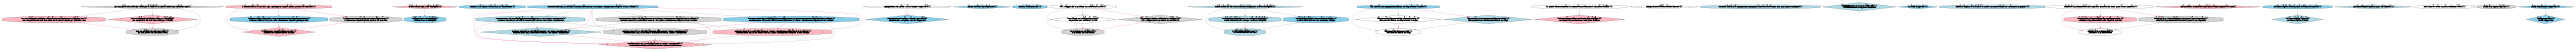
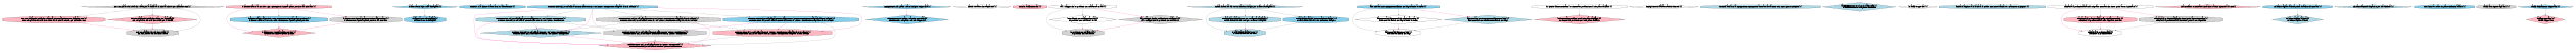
  digraph {
    node [fillcolor=lightpink shape=octagon style=filled]
    edge [color=gray40]
    "Per non parlare dei soldi che rubate per la tariffa da 15 cent al minuto per chiamate voce [1]" [fillcolor=lightgrey shape=diamond]
    "Per non parlare dei soldi che rubate da 15 cent al minuto per chiamate voce [1]\nPer non parlare dei soldi che rubate da 15 cent al minuto per chiamate voce"
    "Per non parlare dei soldi che rubate per la tariffa [1]\nPer non parlare dei soldi che rubate per la tariffa" [shape=diamond]
    "Per non parlare dei soldi che rubate [1]\nPer non parlare dei soldi che rubate" [fillcolor=lightgrey]
    "Il canone non rispetta quanto previsto [1]\nIl canone non rispetta quanto previsto" [shape=diamond]
    "Il canone relativo al servizio WEB VELOCE non rispetta quanto previsto dal contratto [1]"
    "Il canone relativo al servizio WEB VELOCE non rispetta quanto previsto [1]\nIl canone relativo al servizio WEB VELOCE non rispetta quanto previsto" [fillcolor=skyblue]
    "Il canone non rispetta quanto previsto dal contratto [1]\nIl canone non rispetta quanto previsto dal contratto" [fillcolor=lightgrey]
-   "La fattura non è per nulla dettagliata [1]" [shape=diamond]
+   "La fattura non è per nulla dettagliata [1]" [fillcolor=skyblue shape=diamond]
    "La fattura non è dettagliata [1]\nLa fattura non è dettagliata" [fillcolor=skyblue]
    "Nessuno vi ha chiesto di attivarmi un abbonamento [1]" [fillcolor=skyblue]
    "QUANTO PROMESSO nell'offerta commerciale NON E' MAI STATO MANTENUTO malgrado diversi solleciti [1]" [fillcolor=skyblue]
    "QUANTO PROMESSO nell'offerta NON E' STATO MANTENUTO [1]\nQUANTO PROMESSO nell'offerta NON E' STATO MANTENUTO" [shape=diamond]
    "QUANTO PROMESSO nell'offerta commerciale NON E' MAI STATO MANTENUTO [1]\nQUANTO PROMESSO nell'offerta commerciale NON E' MAI STATO MANTENUTO" [fillcolor=lightblue]
    "QUANTO PROMESSO nell'offerta NON E' MAI STATO MANTENUTO [1]\nQUANTO PROMESSO nell'offerta NON E' MAI STATO MANTENUTO" [fillcolor=lightblue shape=diamond]
    "QUANTO PROMESSO nell'offerta commerciale NON E' STATO MANTENUTO [1]\nQUANTO PROMESSO nell'offerta commerciale NON E' STATO MANTENUTO" [fillcolor=lightgrey]
    "QUANTO PROMESSO nell'offerta NON E' MAI STATO MANTENUTO malgrado diversi solleciti [1]\nQUANTO PROMESSO nell'offerta NON E' MAI STATO MANTENUTO malgrado diversi solleciti" [fillcolor=lightgrey]
    "QUANTO PROMESSO nell'offerta NON E' STATO MANTENUTO malgrado diversi solleciti [1]\nQUANTO PROMESSO nell'offerta NON E' STATO MANTENUTO malgrado diversi solleciti"
    "QUANTO PROMESSO nell'offerta commerciale NON E' STATO MANTENUTO malgrado diversi solleciti [1]\nQUANTO PROMESSO nell'offerta commerciale NON E' STATO MANTENUTO malgrado diversi solleciti" [fillcolor=skyblue]
-   "TELEFONIAX, mi spiace.. ma sei sempre troppo cara [1]" [fillcolor=white shape=diamond]
+   "TELEFONIAX, mi spiace.. ma sei sempre troppo cara [1]" [fillcolor=skyblue shape=diamond]
    "TELEFONIAX, mi spiace.. ma sei troppo cara [1]\nTELEFONIAX, mi spiace.. ma sei troppo cara" [fillcolor=skyblue shape=diamond]
-   "canoni tutt'altro che trasparenti [1]" [fillcolor=skyblue shape=diamond]
-   "come le tariffe siete cari [1]" [fillcolor=skyblue]
+   "canoni tutt'altro che trasparenti [1]" [fillcolor=white shape=diamond]
+   "come le tariffe siete cari [1]"
    "dal 1 maggio che ho problemi con una fattura errata [1]" [fillcolor=white]
    "ho problemi con una fattura [1]\nho problemi con una fattura" [fillcolor=lightgrey]
    "ho problemi con una fattura errata [1]\nho problemi con una fattura errata" [fillcolor=white shape=diamond]
    "dal 1 maggio che ho problemi con una fattura [1]\ndal 1 maggio che ho problemi con una fattura" [fillcolor=lightgrey shape=diamond]
    "e stata disattivata del tutto creandomi disagio per un fattura sbagliata [1]" [fillcolor=lightblue shape=diamond]
    "e stata disattivata del tutto [1]\ne stata disattivata del tutto" [fillcolor=lightblue]
    "e stata disattivata del tutto per un fattura sbagliata [1]\ne stata disattivata del tutto per un fattura sbagliata" [fillcolor=lightblue]
    "e stata disattivata del tutto creandomi disagio [1]\ne stata disattivata del tutto creandomi disagio" [fillcolor=skyblue]
    "fare contratti con TELEFONIAX finisce con litigi tramite avvocato [1]" [fillcolor=skyblue]
    "fare contratti finisce con litigi [1]\nfare contratti finisce con litigi" [fillcolor=white]
    "fare contratti finisce con litigi tramite avvocato [1]\nfare contratti finisce con litigi tramite avvocato" [fillcolor=white shape=diamond]
    "fare contratti con TELEFONIAX finisce con litigi [1]\nfare contratti con TELEFONIAX finisce con litigi" [fillcolor=lightblue shape=diamond]
    "in queste ultime settimane ho riscontrato problemi con il mio piano tariffario [1]" [fillcolor=white]
    "ho riscontrato problemi con il mio piano tariffario [1]\nho riscontrato problemi con il mio piano tariffario" [shape=diamond]
    "incongruenze sulla fatturazione internet [1]" [fillcolor=white shape=diamond]
    "invece di attivarmi la TELEFONIAX CIRCLE mi avete attivato la PROMOSMART SENZA CONFINI [1]" [fillcolor=lightblue]
    "la TELEFONIAX e solo prezzi alle stelle [1]\nla TELEFONIAX e solo prezzi alle stelle" [fillcolor=lightblue shape=diamond]
-   "le tariffe troppo cari [1]" [fillcolor=skyblue shape=diamond]
+   "le tariffe troppo cari [1]" [fillcolor=white shape=diamond]
    "limitare l'acquisto a ki ha carta di credito con conto bancario è veramente vergognoso [1]" [fillcolor=lightblue]
    "mancanza di professionalità nello stipulare contratti che siete i primi a non rispettare [1]" [fillcolor=white]
    "mancanza di professionalità [1]\nmancanza di professionalità" [fillcolor=white]
    "mancanza di professionalità nello stipulare contratti [1]\nmancanza di professionalità nello stipulare contratti"
    "mancanza di professionalità che siete i primi a non rispettare [1]\nmancanza di professionalità che siete i primi a non rispettare" [fillcolor=lightgrey]
    "mi avete fatto un contratto senza che io avessi copertura di rete [1]" [shape=diamond]
    "mi hanno tagliato la linea prima de la fine del contrato [1]" [fillcolor=skyblue]
    "mi hanno tagliato la linea [1]\nmi hanno tagliato la linea" [fillcolor=lightblue shape=diamond]
    "mi stanno facendo impazzire per una disdetta [1]" [fillcolor=lightblue shape=diamond]
-   "non riesco a trovare un piano telefonico adatto [1]" [fillcolor=white]
+   "non riesco a trovare un piano telefonico adatto [1]" [fillcolor=skyblue]
    "tariffe alte rispetto agli altri [1]" [fillcolor=lightgrey]
    "tariffe decisamente troppo alte [1]" [fillcolor=skyblue shape=diamond]
-   "tariffe troppo alte [1]\ntariffe troppo alte" [fillcolor=skyblue shape=diamond]
+   "tariffe troppo alte [1]\ntariffe troppo alte" [shape=diamond]
    "Per non parlare dei soldi che rubate per la tariffa da 15 cent al minuto per chiamate voce [1]" -> "Per non parlare dei soldi che rubate da 15 cent al minuto per chiamate voce [1]\nPer non parlare dei soldi che rubate da 15 cent al minuto per chiamate voce"
    "Per non parlare dei soldi che rubate per la tariffa da 15 cent al minuto per chiamate voce [1]" -> "Per non parlare dei soldi che rubate per la tariffa [1]\nPer non parlare dei soldi che rubate per la tariffa"
    "Per non parlare dei soldi che rubate per la tariffa da 15 cent al minuto per chiamate voce [1]" -> "Per non parlare dei soldi che rubate [1]\nPer non parlare dei soldi che rubate"
    "Per non parlare dei soldi che rubate da 15 cent al minuto per chiamate voce [1]\nPer non parlare dei soldi che rubate da 15 cent al minuto per chiamate voce" -> "Per non parlare dei soldi che rubate [1]\nPer non parlare dei soldi che rubate" [color=deeppink]
    "Per non parlare dei soldi che rubate per la tariffa [1]\nPer non parlare dei soldi che rubate per la tariffa" -> "Per non parlare dei soldi che rubate [1]\nPer non parlare dei soldi che rubate" [color=deeppink]
    "Il canone relativo al servizio WEB VELOCE non rispetta quanto previsto dal contratto [1]" -> "Il canone non rispetta quanto previsto [1]\nIl canone non rispetta quanto previsto" [color=deeppink]
    "Il canone relativo al servizio WEB VELOCE non rispetta quanto previsto dal contratto [1]" -> "Il canone relativo al servizio WEB VELOCE non rispetta quanto previsto [1]\nIl canone relativo al servizio WEB VELOCE non rispetta quanto previsto"
    "Il canone relativo al servizio WEB VELOCE non rispetta quanto previsto dal contratto [1]" -> "Il canone non rispetta quanto previsto dal contratto [1]\nIl canone non rispetta quanto previsto dal contratto" [color=deeppink]
    "Il canone relativo al servizio WEB VELOCE non rispetta quanto previsto [1]\nIl canone relativo al servizio WEB VELOCE non rispetta quanto previsto" -> "Il canone non rispetta quanto previsto [1]\nIl canone non rispetta quanto previsto" [color=deeppink]
    "Il canone non rispetta quanto previsto dal contratto [1]\nIl canone non rispetta quanto previsto dal contratto" -> "Il canone non rispetta quanto previsto [1]\nIl canone non rispetta quanto previsto" [color=deeppink]
    "La fattura non è per nulla dettagliata [1]" -> "La fattura non è dettagliata [1]\nLa fattura non è dettagliata"
    "QUANTO PROMESSO nell'offerta commerciale NON E' MAI STATO MANTENUTO malgrado diversi solleciti [1]" -> "QUANTO PROMESSO nell'offerta NON E' STATO MANTENUTO [1]\nQUANTO PROMESSO nell'offerta NON E' STATO MANTENUTO" [color=deeppink]
    "QUANTO PROMESSO nell'offerta commerciale NON E' MAI STATO MANTENUTO malgrado diversi solleciti [1]" -> "QUANTO PROMESSO nell'offerta commerciale NON E' MAI STATO MANTENUTO [1]\nQUANTO PROMESSO nell'offerta commerciale NON E' MAI STATO MANTENUTO"
    "QUANTO PROMESSO nell'offerta commerciale NON E' MAI STATO MANTENUTO malgrado diversi solleciti [1]" -> "QUANTO PROMESSO nell'offerta NON E' MAI STATO MANTENUTO [1]\nQUANTO PROMESSO nell'offerta NON E' MAI STATO MANTENUTO" [color=deeppink]
    "QUANTO PROMESSO nell'offerta commerciale NON E' MAI STATO MANTENUTO malgrado diversi solleciti [1]" -> "QUANTO PROMESSO nell'offerta commerciale NON E' STATO MANTENUTO [1]\nQUANTO PROMESSO nell'offerta commerciale NON E' STATO MANTENUTO"
    "QUANTO PROMESSO nell'offerta commerciale NON E' MAI STATO MANTENUTO malgrado diversi solleciti [1]" -> "QUANTO PROMESSO nell'offerta NON E' MAI STATO MANTENUTO malgrado diversi solleciti [1]\nQUANTO PROMESSO nell'offerta NON E' MAI STATO MANTENUTO malgrado diversi solleciti"
    "QUANTO PROMESSO nell'offerta commerciale NON E' MAI STATO MANTENUTO malgrado diversi solleciti [1]" -> "QUANTO PROMESSO nell'offerta NON E' STATO MANTENUTO malgrado diversi solleciti [1]\nQUANTO PROMESSO nell'offerta NON E' STATO MANTENUTO malgrado diversi solleciti" [color=deeppink]
    "QUANTO PROMESSO nell'offerta commerciale NON E' MAI STATO MANTENUTO malgrado diversi solleciti [1]" -> "QUANTO PROMESSO nell'offerta commerciale NON E' STATO MANTENUTO malgrado diversi solleciti [1]\nQUANTO PROMESSO nell'offerta commerciale NON E' STATO MANTENUTO malgrado diversi solleciti"
    "QUANTO PROMESSO nell'offerta commerciale NON E' MAI STATO MANTENUTO [1]\nQUANTO PROMESSO nell'offerta commerciale NON E' MAI STATO MANTENUTO" -> "QUANTO PROMESSO nell'offerta NON E' STATO MANTENUTO [1]\nQUANTO PROMESSO nell'offerta NON E' STATO MANTENUTO" [color=deeppink]
    "QUANTO PROMESSO nell'offerta commerciale NON E' MAI STATO MANTENUTO [1]\nQUANTO PROMESSO nell'offerta commerciale NON E' MAI STATO MANTENUTO" -> "QUANTO PROMESSO nell'offerta NON E' MAI STATO MANTENUTO [1]\nQUANTO PROMESSO nell'offerta NON E' MAI STATO MANTENUTO" [color=deeppink]
    "QUANTO PROMESSO nell'offerta commerciale NON E' MAI STATO MANTENUTO [1]\nQUANTO PROMESSO nell'offerta commerciale NON E' MAI STATO MANTENUTO" -> "QUANTO PROMESSO nell'offerta commerciale NON E' STATO MANTENUTO [1]\nQUANTO PROMESSO nell'offerta commerciale NON E' STATO MANTENUTO"
    "QUANTO PROMESSO nell'offerta NON E' MAI STATO MANTENUTO [1]\nQUANTO PROMESSO nell'offerta NON E' MAI STATO MANTENUTO" -> "QUANTO PROMESSO nell'offerta NON E' STATO MANTENUTO [1]\nQUANTO PROMESSO nell'offerta NON E' STATO MANTENUTO" [color=deeppink]
    "QUANTO PROMESSO nell'offerta commerciale NON E' STATO MANTENUTO [1]\nQUANTO PROMESSO nell'offerta commerciale NON E' STATO MANTENUTO" -> "QUANTO PROMESSO nell'offerta NON E' STATO MANTENUTO [1]\nQUANTO PROMESSO nell'offerta NON E' STATO MANTENUTO"
    "QUANTO PROMESSO nell'offerta NON E' MAI STATO MANTENUTO malgrado diversi solleciti [1]\nQUANTO PROMESSO nell'offerta NON E' MAI STATO MANTENUTO malgrado diversi solleciti" -> "QUANTO PROMESSO nell'offerta NON E' STATO MANTENUTO [1]\nQUANTO PROMESSO nell'offerta NON E' STATO MANTENUTO" [color=deeppink]
    "QUANTO PROMESSO nell'offerta NON E' MAI STATO MANTENUTO malgrado diversi solleciti [1]\nQUANTO PROMESSO nell'offerta NON E' MAI STATO MANTENUTO malgrado diversi solleciti" -> "QUANTO PROMESSO nell'offerta NON E' MAI STATO MANTENUTO [1]\nQUANTO PROMESSO nell'offerta NON E' MAI STATO MANTENUTO"
    "QUANTO PROMESSO nell'offerta NON E' MAI STATO MANTENUTO malgrado diversi solleciti [1]\nQUANTO PROMESSO nell'offerta NON E' MAI STATO MANTENUTO malgrado diversi solleciti" -> "QUANTO PROMESSO nell'offerta NON E' STATO MANTENUTO malgrado diversi solleciti [1]\nQUANTO PROMESSO nell'offerta NON E' STATO MANTENUTO malgrado diversi solleciti"
    "QUANTO PROMESSO nell'offerta NON E' STATO MANTENUTO malgrado diversi solleciti [1]\nQUANTO PROMESSO nell'offerta NON E' STATO MANTENUTO malgrado diversi solleciti" -> "QUANTO PROMESSO nell'offerta NON E' STATO MANTENUTO [1]\nQUANTO PROMESSO nell'offerta NON E' STATO MANTENUTO"
    "QUANTO PROMESSO nell'offerta commerciale NON E' STATO MANTENUTO malgrado diversi solleciti [1]\nQUANTO PROMESSO nell'offerta commerciale NON E' STATO MANTENUTO malgrado diversi solleciti" -> "QUANTO PROMESSO nell'offerta NON E' STATO MANTENUTO [1]\nQUANTO PROMESSO nell'offerta NON E' STATO MANTENUTO"
    "QUANTO PROMESSO nell'offerta commerciale NON E' STATO MANTENUTO malgrado diversi solleciti [1]\nQUANTO PROMESSO nell'offerta commerciale NON E' STATO MANTENUTO malgrado diversi solleciti" -> "QUANTO PROMESSO nell'offerta commerciale NON E' STATO MANTENUTO [1]\nQUANTO PROMESSO nell'offerta commerciale NON E' STATO MANTENUTO" [color=deeppink]
    "QUANTO PROMESSO nell'offerta commerciale NON E' STATO MANTENUTO malgrado diversi solleciti [1]\nQUANTO PROMESSO nell'offerta commerciale NON E' STATO MANTENUTO malgrado diversi solleciti" -> "QUANTO PROMESSO nell'offerta NON E' STATO MANTENUTO malgrado diversi solleciti [1]\nQUANTO PROMESSO nell'offerta NON E' STATO MANTENUTO malgrado diversi solleciti" [color=deeppink]
    "TELEFONIAX, mi spiace.. ma sei sempre troppo cara [1]" -> "TELEFONIAX, mi spiace.. ma sei troppo cara [1]\nTELEFONIAX, mi spiace.. ma sei troppo cara" [color=deeppink]
    "dal 1 maggio che ho problemi con una fattura errata [1]" -> "ho problemi con una fattura [1]\nho problemi con una fattura"
    "dal 1 maggio che ho problemi con una fattura errata [1]" -> "ho problemi con una fattura errata [1]\nho problemi con una fattura errata"
    "dal 1 maggio che ho problemi con una fattura errata [1]" -> "dal 1 maggio che ho problemi con una fattura [1]\ndal 1 maggio che ho problemi con una fattura" [color=deeppink]
    "ho problemi con una fattura errata [1]\nho problemi con una fattura errata" -> "ho problemi con una fattura [1]\nho problemi con una fattura" [color=deeppink]
    "dal 1 maggio che ho problemi con una fattura [1]\ndal 1 maggio che ho problemi con una fattura" -> "ho problemi con una fattura [1]\nho problemi con una fattura" [color=deeppink]
    "e stata disattivata del tutto creandomi disagio per un fattura sbagliata [1]" -> "e stata disattivata del tutto [1]\ne stata disattivata del tutto"
    "e stata disattivata del tutto creandomi disagio per un fattura sbagliata [1]" -> "e stata disattivata del tutto per un fattura sbagliata [1]\ne stata disattivata del tutto per un fattura sbagliata"
    "e stata disattivata del tutto creandomi disagio per un fattura sbagliata [1]" -> "e stata disattivata del tutto creandomi disagio [1]\ne stata disattivata del tutto creandomi disagio"
    "e stata disattivata del tutto per un fattura sbagliata [1]\ne stata disattivata del tutto per un fattura sbagliata" -> "e stata disattivata del tutto [1]\ne stata disattivata del tutto" [color=deeppink]
    "e stata disattivata del tutto creandomi disagio [1]\ne stata disattivata del tutto creandomi disagio" -> "e stata disattivata del tutto [1]\ne stata disattivata del tutto"
    "fare contratti con TELEFONIAX finisce con litigi tramite avvocato [1]" -> "fare contratti finisce con litigi [1]\nfare contratti finisce con litigi"
    "fare contratti con TELEFONIAX finisce con litigi tramite avvocato [1]" -> "fare contratti finisce con litigi tramite avvocato [1]\nfare contratti finisce con litigi tramite avvocato"
    "fare contratti con TELEFONIAX finisce con litigi tramite avvocato [1]" -> "fare contratti con TELEFONIAX finisce con litigi [1]\nfare contratti con TELEFONIAX finisce con litigi" [color=deeppink]
    "fare contratti finisce con litigi tramite avvocato [1]\nfare contratti finisce con litigi tramite avvocato" -> "fare contratti finisce con litigi [1]\nfare contratti finisce con litigi" [color=deeppink]
    "fare contratti con TELEFONIAX finisce con litigi [1]\nfare contratti con TELEFONIAX finisce con litigi" -> "fare contratti finisce con litigi [1]\nfare contratti finisce con litigi"
    "in queste ultime settimane ho riscontrato problemi con il mio piano tariffario [1]" -> "ho riscontrato problemi con il mio piano tariffario [1]\nho riscontrato problemi con il mio piano tariffario"
    "mancanza di professionalità nello stipulare contratti che siete i primi a non rispettare [1]" -> "mancanza di professionalità [1]\nmancanza di professionalità" [color=deeppink]
    "mancanza di professionalità nello stipulare contratti che siete i primi a non rispettare [1]" -> "mancanza di professionalità nello stipulare contratti [1]\nmancanza di professionalità nello stipulare contratti"
    "mancanza di professionalità nello stipulare contratti che siete i primi a non rispettare [1]" -> "mancanza di professionalità che siete i primi a non rispettare [1]\nmancanza di professionalità che siete i primi a non rispettare" [color=deeppink]
    "mancanza di professionalità nello stipulare contratti [1]\nmancanza di professionalità nello stipulare contratti" -> "mancanza di professionalità [1]\nmancanza di professionalità" [color=deeppink]
    "mancanza di professionalità che siete i primi a non rispettare [1]\nmancanza di professionalità che siete i primi a non rispettare" -> "mancanza di professionalità [1]\nmancanza di professionalità"
    "mi hanno tagliato la linea prima de la fine del contrato [1]" -> "mi hanno tagliato la linea [1]\nmi hanno tagliato la linea"
    "tariffe decisamente troppo alte [1]" -> "tariffe troppo alte [1]\ntariffe troppo alte"
  }
